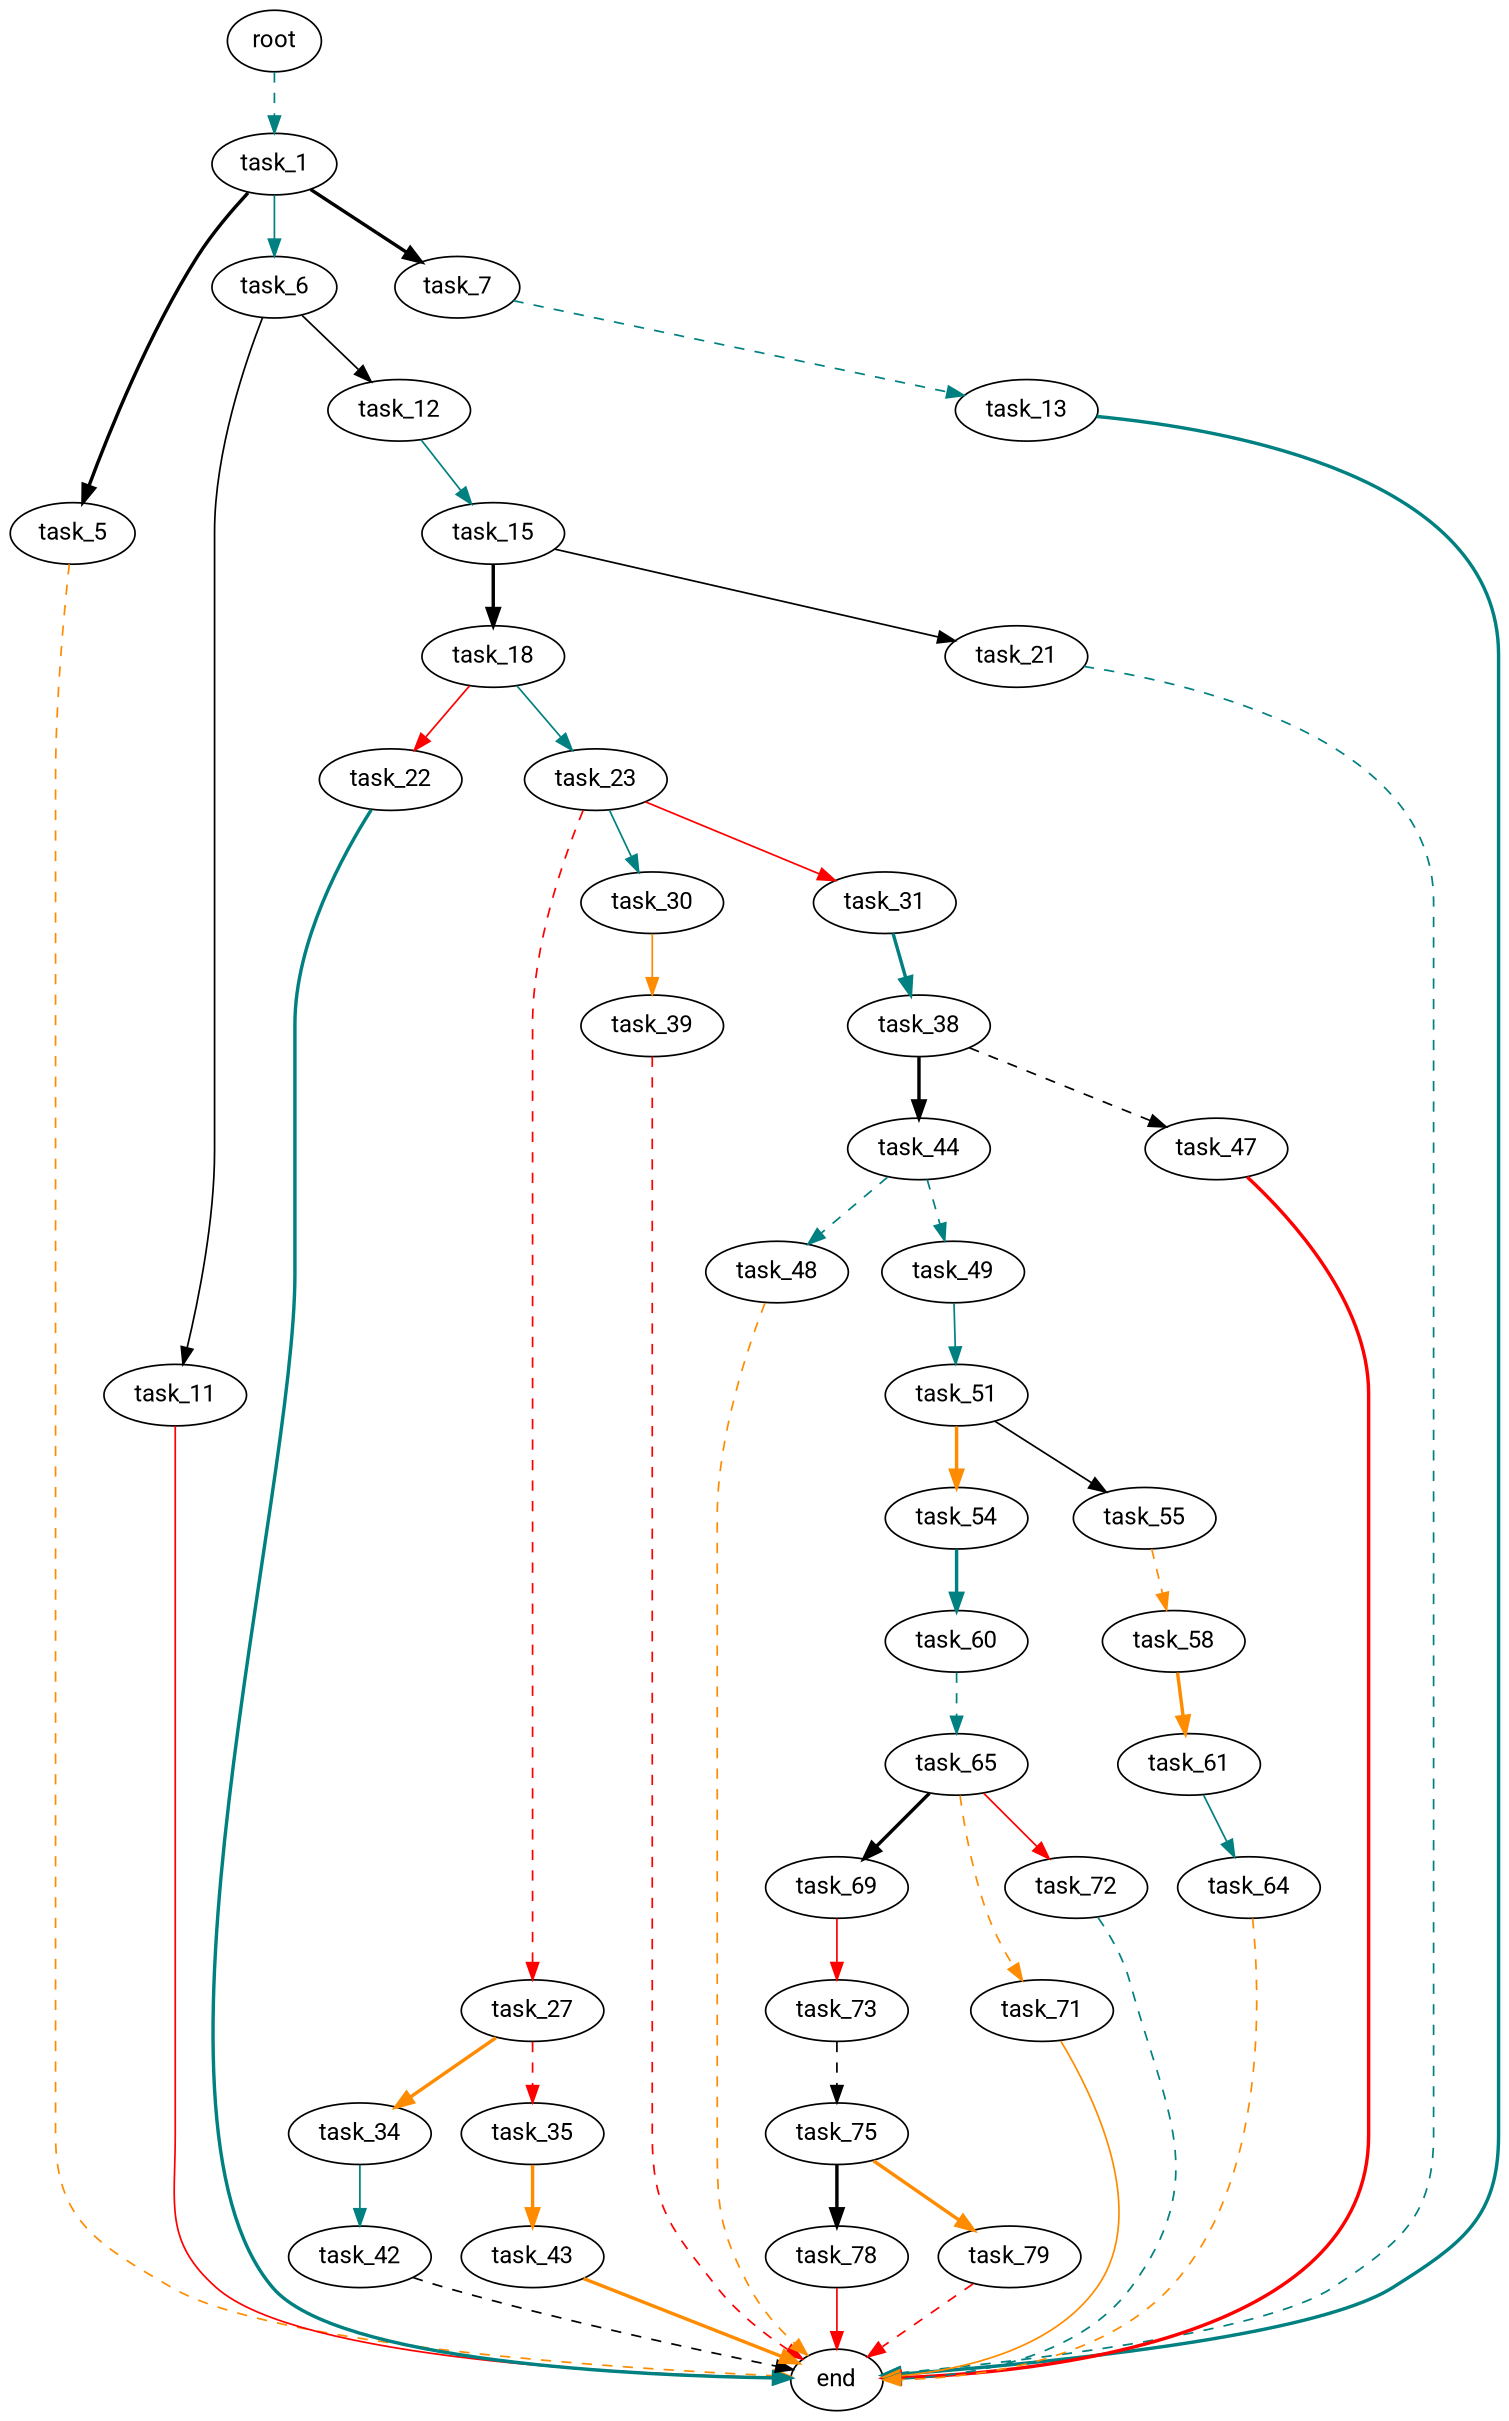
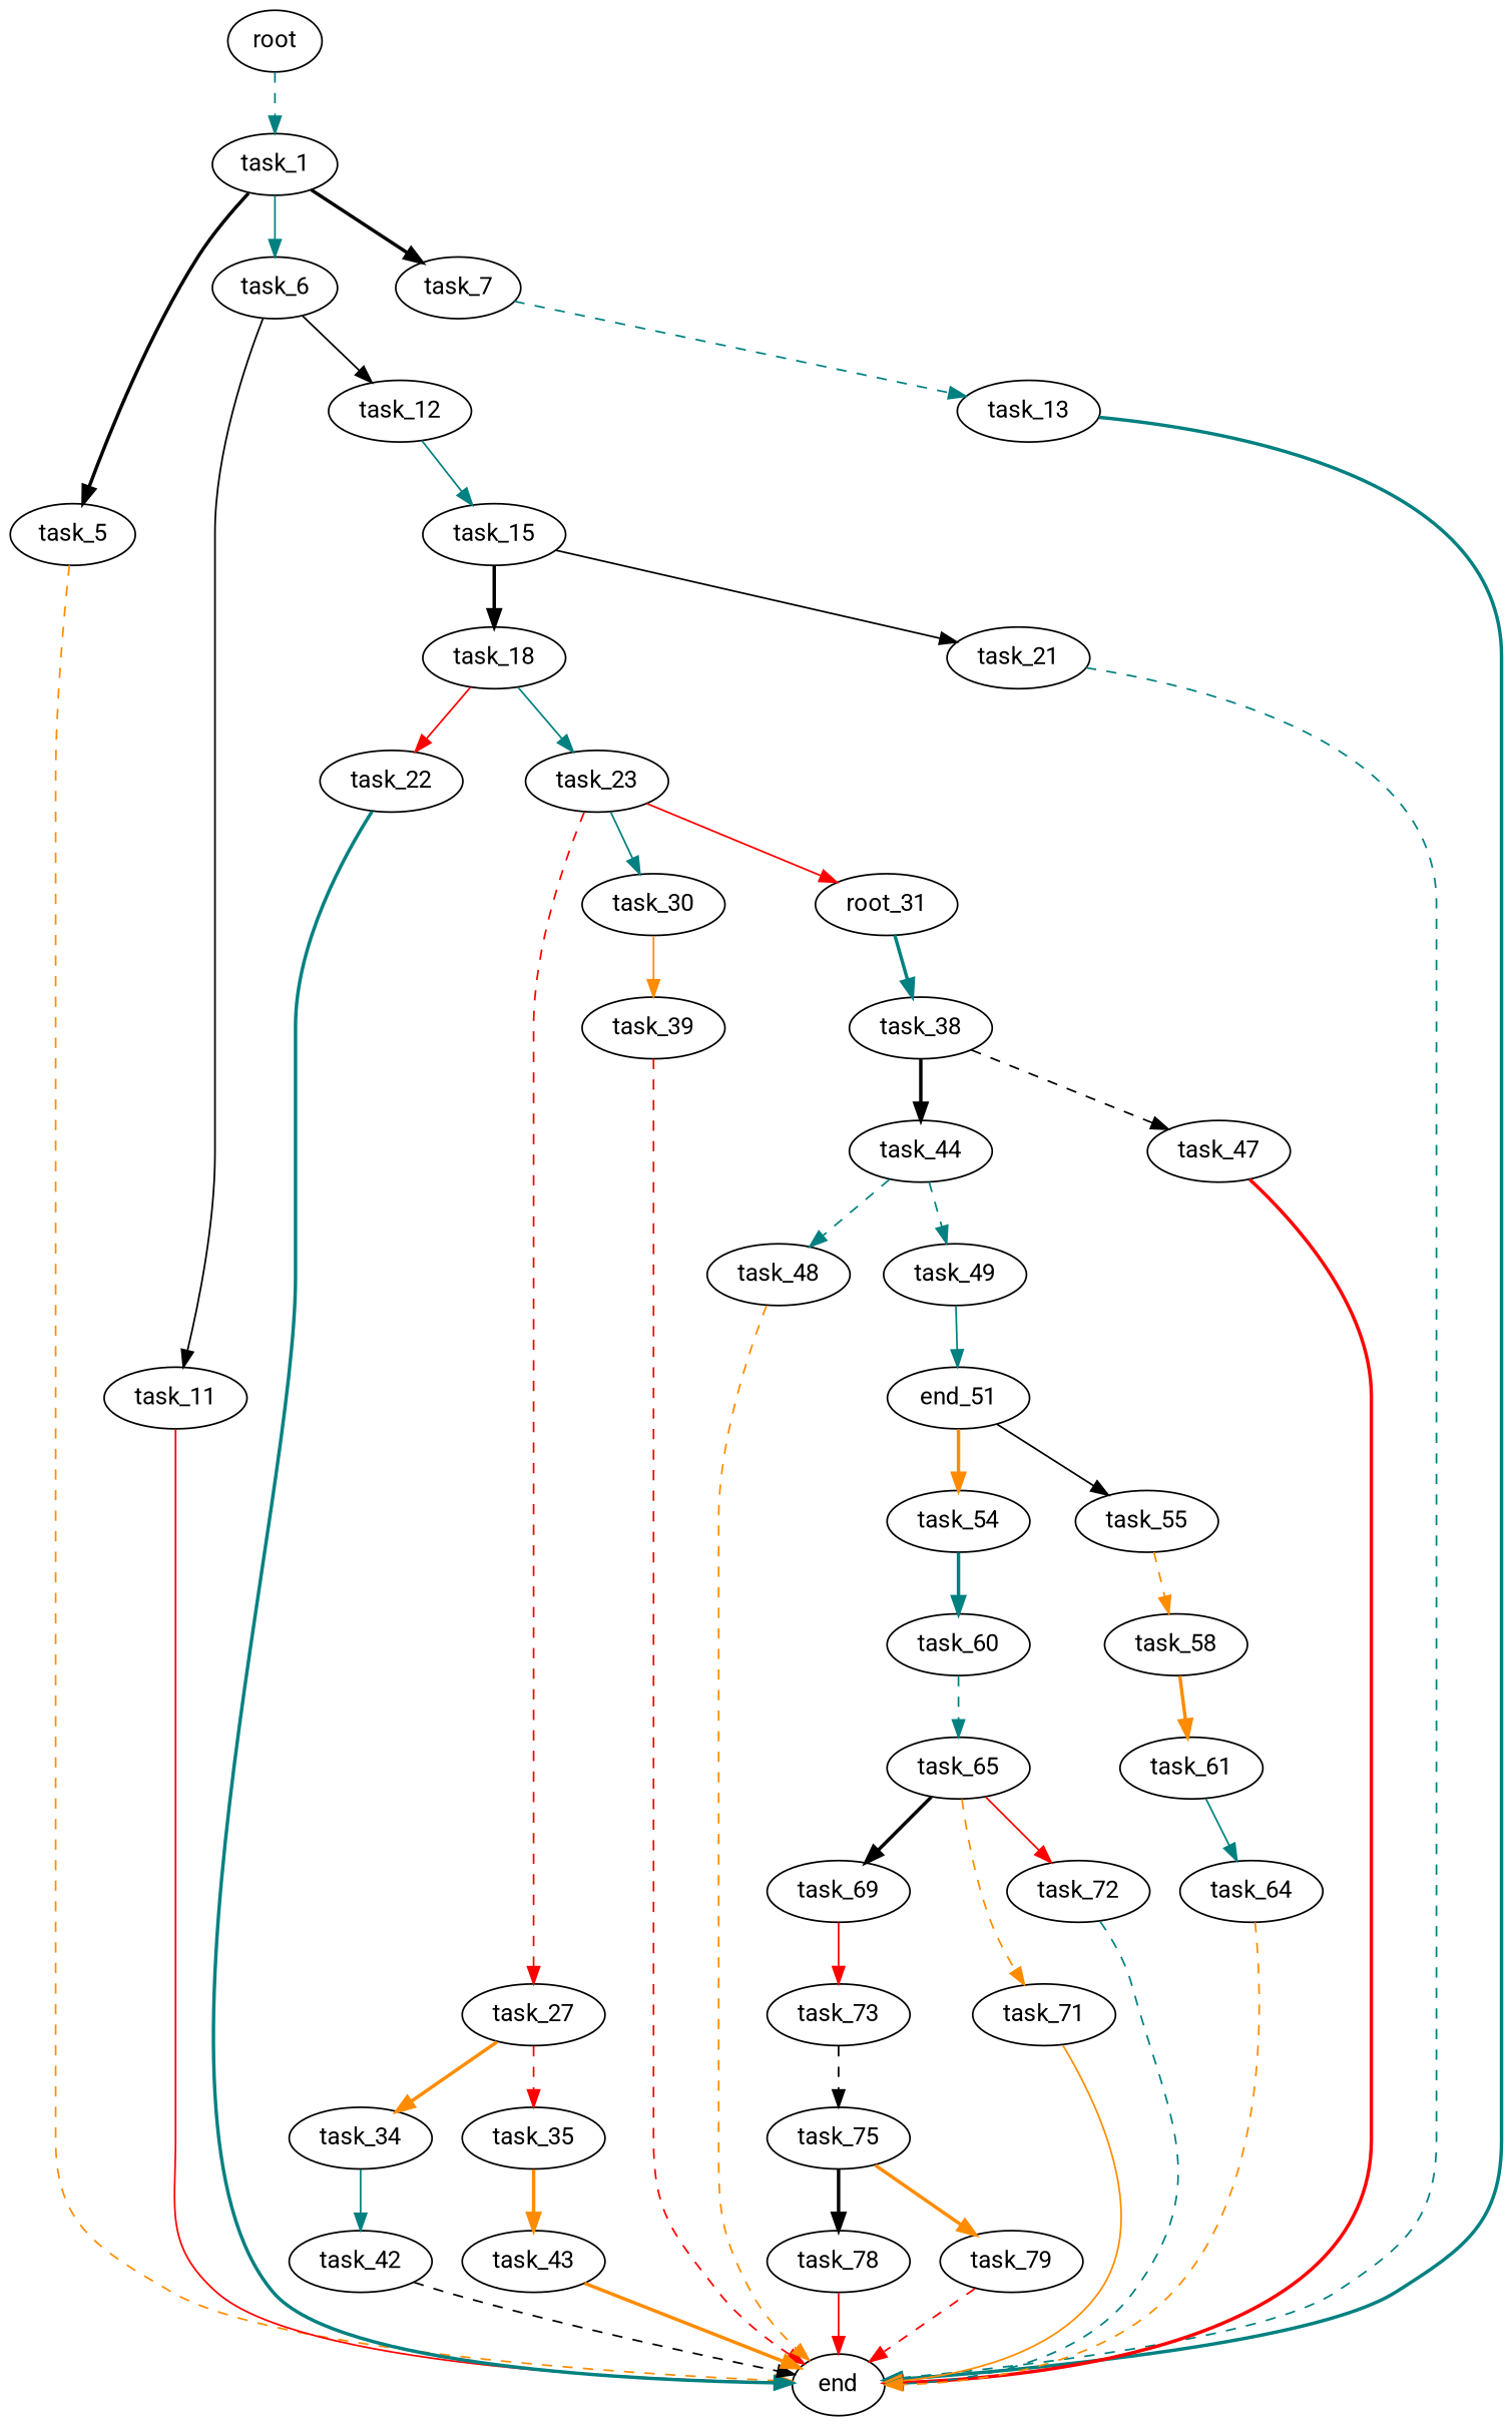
  digraph {
    fontname=Roboto
    node [fontname=Roboto]
    edge [color=teal fontname=Roboto style=dashed]
    root
    task_1
    task_5
    task_6
    task_7
    end
    task_11
    task_12
    task_13
    task_15
    task_18
    task_21
    task_22
    task_23
    task_27
    task_30
-   task_31
+   task_31 [label=root_31]
    task_34
    task_35
    task_39
    task_38
    task_42
    task_43
    task_44
    task_47
    task_48
    task_49
-   task_51
+   task_51 [label=end_51]
    task_54
    task_55
    task_60
    task_58
    task_65
    task_61
    task_69
    task_71
    task_72
    task_64
    task_73
    task_75
    task_78
    task_79
    root -> task_1
    task_1 -> task_5 [color=black style=bold]
    task_1 -> task_6 [style=solid]
    task_1 -> task_7 [color=black style=bold]
    task_5 -> end [color=darkorange]
    task_6 -> task_11 [color=black style=solid]
    task_6 -> task_12 [color=black style=solid]
    task_7 -> task_13
    task_11 -> end [color=red style=solid]
    task_12 -> task_15 [style=solid]
    task_13 -> end [style=bold]
    task_15 -> task_18 [color=black style=bold]
    task_15 -> task_21 [color=black style=solid]
    task_18 -> task_22 [color=red style=solid]
    task_18 -> task_23 [style=solid]
    task_21 -> end
    task_22 -> end [style=bold]
    task_23 -> task_27 [color=red]
    task_23 -> task_30 [style=solid]
    task_23 -> task_31 [color=red style=solid]
    task_27 -> task_34 [color=darkorange style=bold]
    task_27 -> task_35 [color=red]
    task_30 -> task_39 [color=darkorange style=solid]
    task_31 -> task_38 [style=bold]
    task_34 -> task_42 [style=solid]
    task_35 -> task_43 [color=darkorange style=bold]
    task_39 -> end [color=red]
    task_38 -> task_44 [color=black style=bold]
    task_38 -> task_47 [color=black]
    task_42 -> end [color=black]
    task_43 -> end [color=darkorange style=bold]
    task_44 -> task_48
    task_44 -> task_49
    task_47 -> end [color=red style=bold]
    task_48 -> end [color=darkorange]
    task_49 -> task_51 [style=solid]
    task_51 -> task_54 [color=darkorange style=bold]
    task_51 -> task_55 [color=black style=solid]
    task_54 -> task_60 [style=bold]
    task_55 -> task_58 [color=darkorange]
    task_60 -> task_65
    task_58 -> task_61 [color=darkorange style=bold]
    task_65 -> task_69 [color=black style=bold]
    task_65 -> task_71 [color=darkorange]
    task_65 -> task_72 [color=red style=solid]
    task_61 -> task_64 [style=solid]
    task_69 -> task_73 [color=red style=solid]
    task_71 -> end [color=darkorange style=solid]
    task_72 -> end
    task_64 -> end [color=darkorange]
    task_73 -> task_75 [color=black]
    task_75 -> task_78 [color=black style=bold]
    task_75 -> task_79 [color=darkorange style=bold]
    task_78 -> end [color=red style=solid]
    task_79 -> end [color=red]
  }
